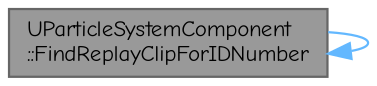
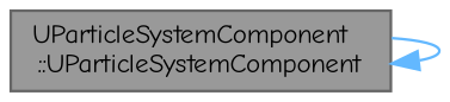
  digraph {
    rankdir=TB
    fontname="Comic Neue"
-   n1 [color=gray40 fillcolor=grey60 fontcolor=black fontname="Comic Neue" fontsize=10 height=0.2 label="UParticleSystemComponent\l::FindReplayClipForIDNumber" shape=box style=filled width=0.4]
+   n1 [color=gray40 fillcolor=grey60 fontcolor=black fontname="Comic Neue" fontsize=10 height=0.2 label="UParticleSystemComponent\l::UParticleSystemComponent" shape=box style=filled width=0.4]
    n1 -> n1 [color=steelblue1 fontname="Comic Neue" fontsize=10 labelfontname=Helvetica labelfontsize=10 style=solid]
  }
